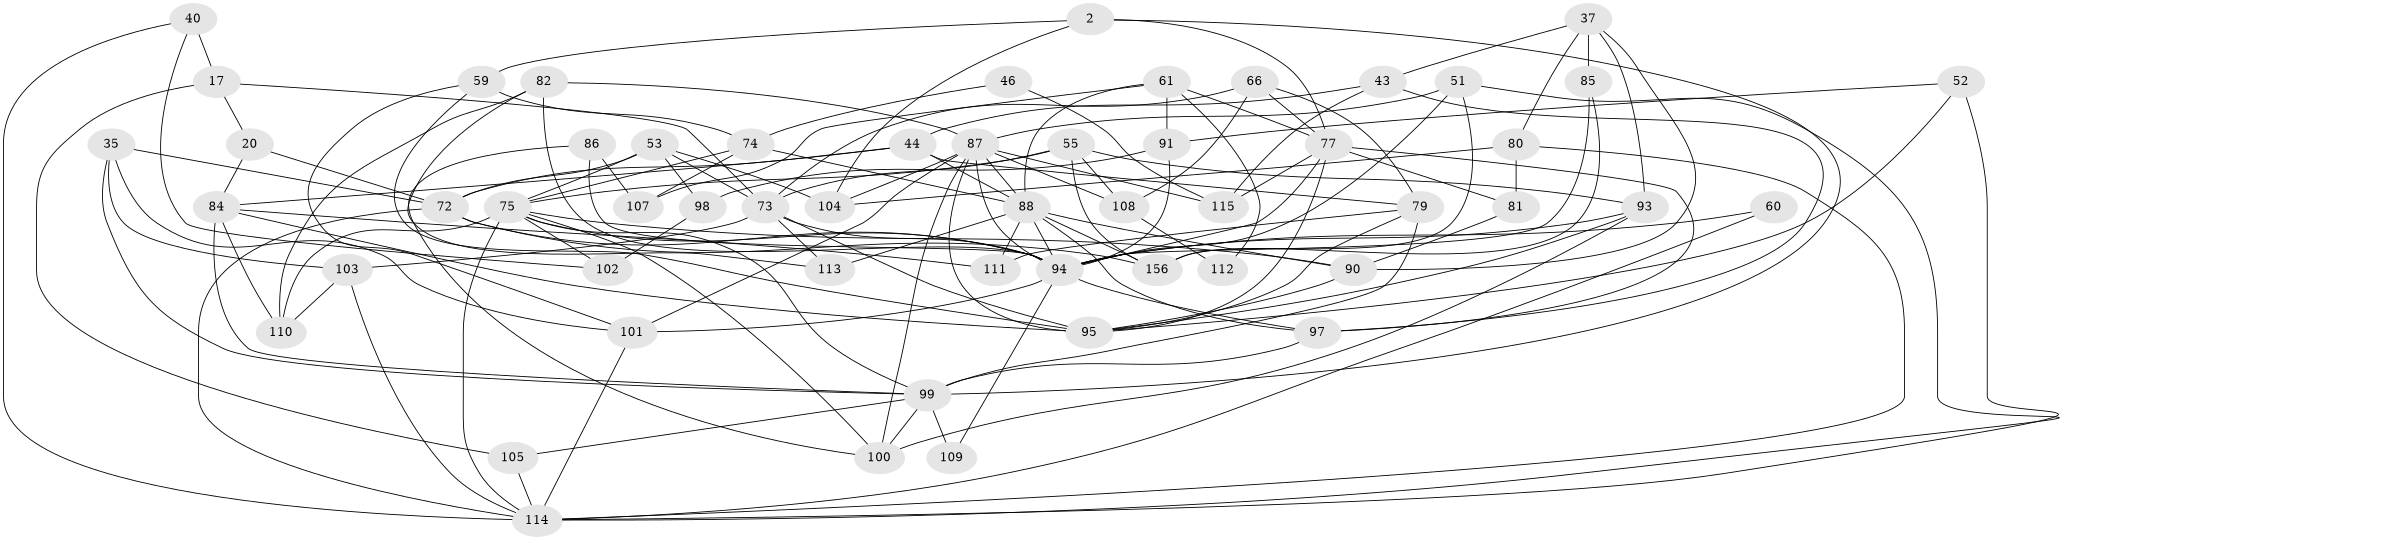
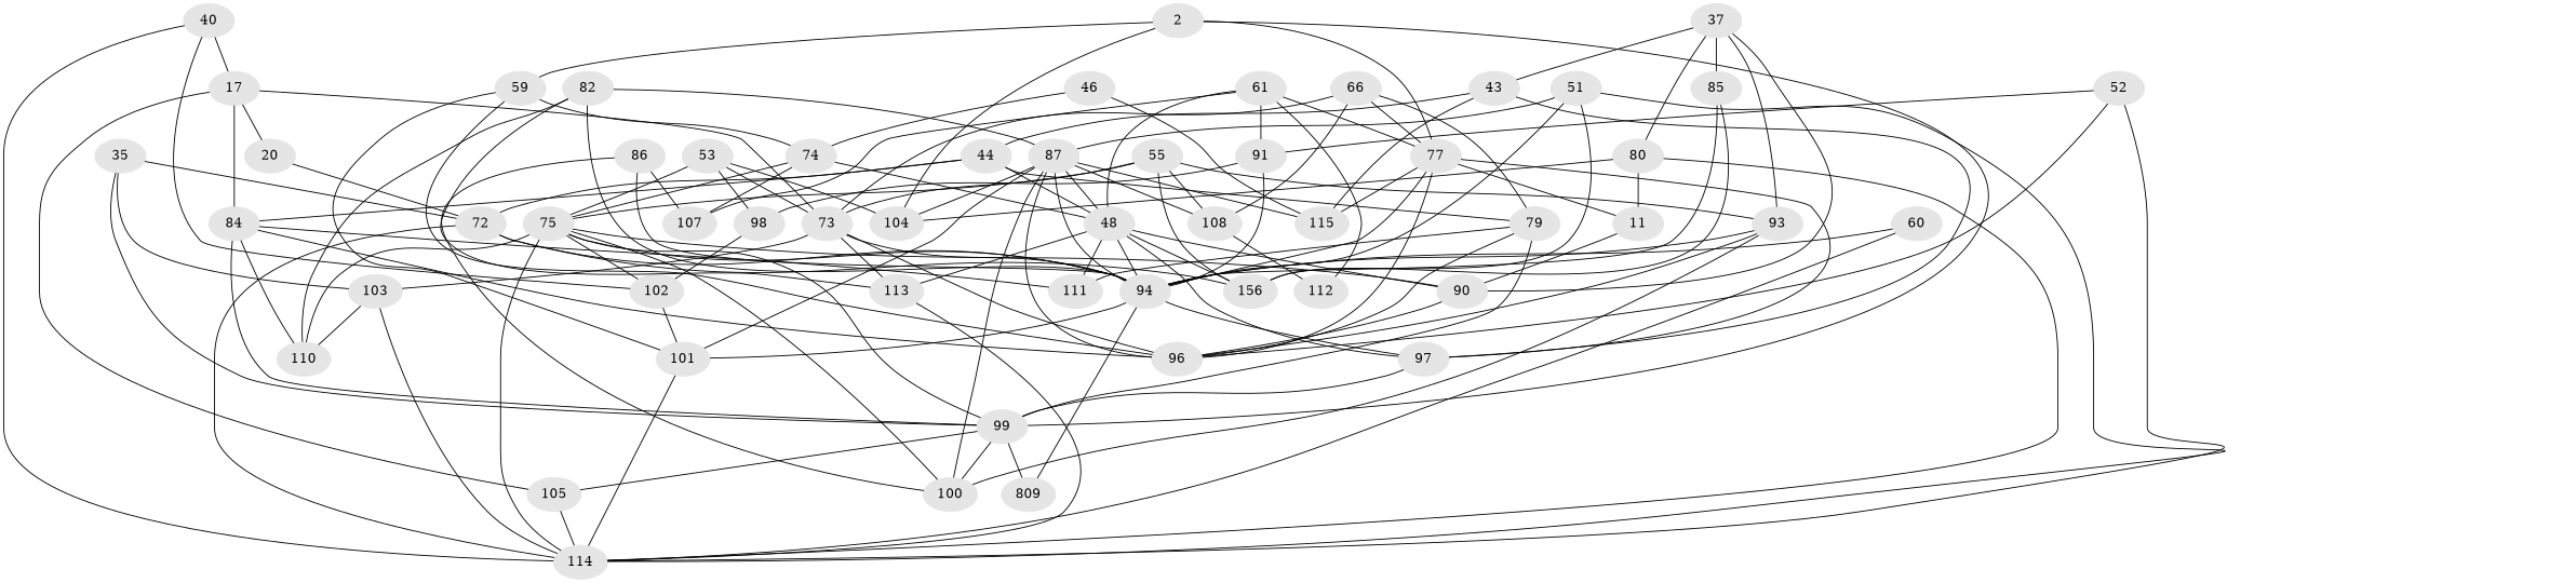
  graph {
    node [color=gray90 style=filled]
    59 [super="+19"]
    101 [super="+95"]
    74 [super="+70"]
-   96 [super="+92+83" label=95]
+   96 [super="+92+83"]
    2
    77 [super="+62"]
    99 [super="+24"]
    104
    97 [super="+37"]
    115
    94 [super="+45+78"]
-   81
+   81 [label=11]
    105
    100 [super="+42"]
-   109
+   109 [label=809]
    17 [super="+1"]
    20
    73 [super="+56"]
    84 [super="+21"]
    n20 [label=40]
    102
    114 [super="+48+76"]
    72 [super="+5"]
    103
    113
    111 [super="+9+54"]
    110
    n28 [label=156 super="+11"]
    35
    n30 [label=37]
    43
    80
    85 [super="+41"]
    90 [super="+26+89"]
    93 [super="+8+67"]
    44 [super="+15"]
    79 [super="+65"]
-   88 [super="+40+69+27"]
+   88 [super="+40+69+27" label=48]
    75 [super="+58+64"]
    107 [super="+4"]
    46
    87 [super="+39+38"]
    108
    51
    91 [super="+6+14"]
    98
    52
    53 [super="+23"]
    55
    112
    60
    61
    66
    82 [super="+71"]
    86
    59 -- 101
    59 -- 74
    59 -- 96
    101 -- 114
    74 -- 88
    74 -- 75
    74 -- 107
    2 -- 59 [weight=2]
    2 -- 77
    2 -- 99 [weight=2]
    2 -- 104
    77 -- 96
    77 -- 97
    77 -- 115
    77 -- 94
    77 -- 81
    99 -- 105
    99 -- 100
    99 -- 109
    97 -- 99 [weight=2]
    94 -- 101 [weight=3]
    94 -- 97
    94 -- 109
    81 -- 90
    105 -- 114
    17 -- 105
    17 -- 20
    17 -- 73
-   20 -- 84
+   17 -- 84
    20 -- 72
    73 -- 96 [weight=3]
    73 -- 94 [weight=2]
    73 -- 103
    73 -- 113
    84 -- 96
    84 -- 99
    84 -- 111
    84 -- 110
    n20 -- 17 [weight=2]
    n20 -- 102
    n20 -- 114
    72 -- 94 [weight=2]
    72 -- 114
    72 -- n28
    103 -- 114
    103 -- 110
-   35 -- 101
+   113 -- 114
+   102 -- 101
    35 -- 99
    35 -- 72
    35 -- 103
    n30 -- 43
    n30 -- 80
    n30 -- 85 [weight=2]
    n30 -- 90
    n30 -- 93
    43 -- 97
    43 -- 115
    43 -- 44
    80 -- 104
    80 -- 81
    80 -- 114
    85 -- 94
    85 -- n28
    90 -- 96
    93 -- 96
    93 -- 94 [weight=4]
    93 -- 100
    44 -- 84
    44 -- 72
    44 -- 79 [weight=2]
    44 -- 88 [weight=2]
    79 -- 96 [weight=2]
    79 -- 99
    79 -- 111
    88 -- 97 [weight=2]
    88 -- 94
    88 -- 113 [weight=2]
    88 -- 111
    88 -- n28
    88 -- 90 [weight=2]
    75 -- 99
    75 -- 94 [weight=2]
    75 -- 100
    75 -- 102
    75 -- 114 [weight=2]
    75 -- 110
    75 -- 90
    46 -- 74
    46 -- 115
    87 -- 101
    87 -- 96 [weight=2]
    87 -- 104 [weight=3]
    87 -- 115
    87 -- 94
    87 -- 100
    87 -- 88 [weight=2]
    87 -- 108
    108 -- 112
    51 -- 94
    51 -- 114
    51 -- n28
    51 -- 87
    91 -- 94 [weight=3]
    91 -- 98
    98 -- 102
    52 -- 96
    52 -- 114
    52 -- 91
    53 -- 104
    53 -- 73
-   53 -- 72
    53 -- 75
    53 -- 98
    55 -- 73
    55 -- n28
    55 -- 93
    55 -- 75
    55 -- 108
    60 -- 94
    60 -- 114
    61 -- 77
    61 -- 88
    61 -- 107
    61 -- 91 [weight=2]
    61 -- 112
    66 -- 77
    66 -- 73
    66 -- 79
    66 -- 108
    82 -- 94
    82 -- 113
    82 -- 110
    82 -- 87
    86 -- 94
    86 -- 100
    86 -- 107
  }
